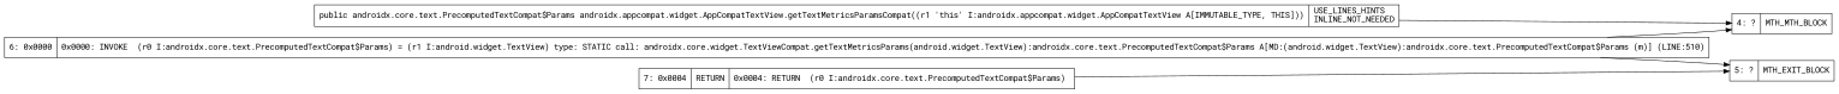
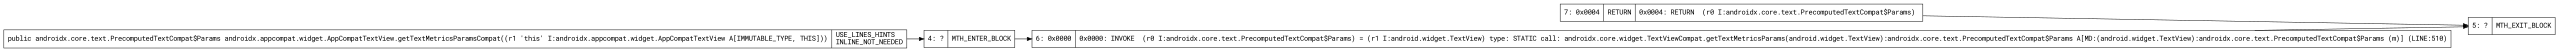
  digraph {
    fontname="Roboto Mono"
    rankdir=LR
    node [fontname="Roboto Mono" shape=record]
    edge [fontname="Roboto Mono"]
-   n1 [label="{4\:\ ?|MTH_MTH_BLOCK\l}"]
+   n1 [label="{4\:\ ?|MTH_ENTER_BLOCK\l}"]
    n2 [label="{6\:\ 0x0000|0x0000: INVOKE  (r0 I:androidx.core.text.PrecomputedTextCompat$Params) = (r1 I:android.widget.TextView) type: STATIC call: androidx.core.widget.TextViewCompat.getTextMetricsParams(android.widget.TextView):androidx.core.text.PrecomputedTextCompat$Params A[MD:(android.widget.TextView):androidx.core.text.PrecomputedTextCompat$Params (m)] (LINE:510)\l}"]
    n3 [label="{5\:\ ?|MTH_EXIT_BLOCK\l}"]
    n4 [label="{7\:\ 0x0004|RETURN\l|0x0004: RETURN  (r0 I:androidx.core.text.PrecomputedTextCompat$Params) \l}"]
    n5 [label="{public androidx.core.text.PrecomputedTextCompat$Params androidx.appcompat.widget.AppCompatTextView.getTextMetricsParamsCompat((r1 'this' I:androidx.appcompat.widget.AppCompatTextView A[IMMUTABLE_TYPE, THIS]))  | USE_LINES_HINTS\lINLINE_NOT_NEEDED\l}"]
-   n2 -> n1
+   n1 -> n2
    n2 -> n3
    n4 -> n3
    n5 -> n1
  }
